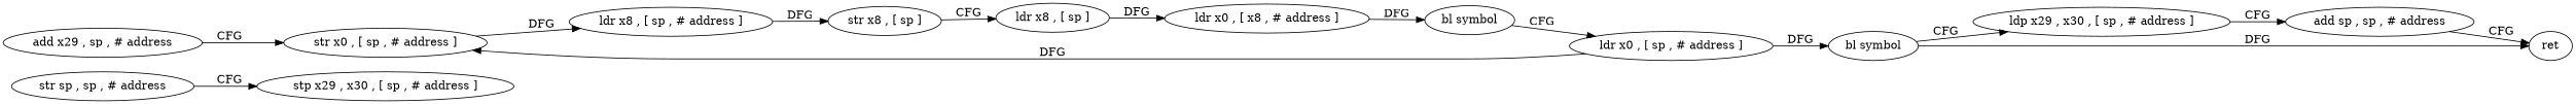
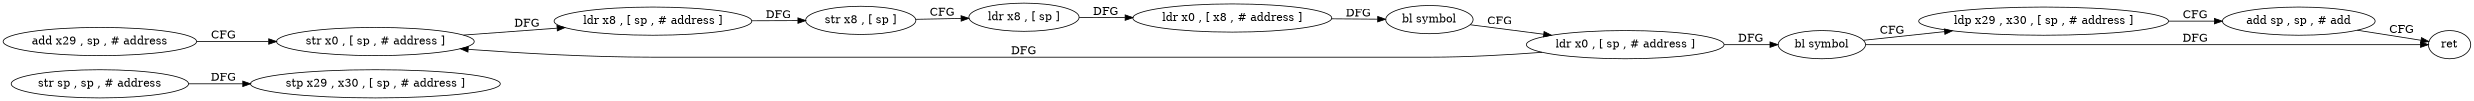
  digraph {
    rankdir=LR
    n1 [label="str sp , sp , # address"]
    n2 [label="stp x29 , x30 , [ sp , # address ]"]
    n3 [label="add x29 , sp , # address"]
    n4 [label="str x0 , [ sp , # address ]"]
    n5 [label="ldr x8 , [ sp , # address ]"]
    n6 [label="str x8 , [ sp ]"]
    n7 [label="ldr x0 , [ sp , # address ]"]
    n8 [label="bl symbol"]
    n9 [label="ldr x8 , [ sp ]"]
    n10 [label="ldr x0 , [ x8 , # address ]"]
    n11 [label="bl symbol"]
    n12 [label="ldp x29 , x30 , [ sp , # address ]"]
    n13 [label=ret]
-   n14 [label="add sp , sp , # address"]
-   n1 -> n2 [label=CFG]
+   n14 [label="add sp , sp , # add"]
+   n1 -> n2 [label=DFG]
    n3 -> n4 [label=CFG]
    n4 -> n5 [label=DFG]
    n5 -> n6 [label=DFG]
    n6 -> n9 [label=CFG]
    n7 -> n4 [label=DFG]
    n7 -> n8 [label=DFG]
    n8 -> n12 [label=CFG]
    n8 -> n13 [label=DFG]
    n9 -> n10 [label=DFG]
    n10 -> n11 [label=DFG]
    n11 -> n7 [label=CFG]
    n12 -> n14 [label=CFG]
    n14 -> n13 [label=CFG]
  }
